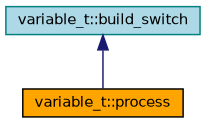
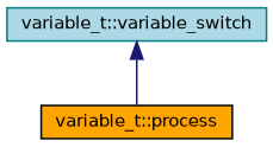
  digraph {
    rankdir=TB
    fontname="DejaVu Sans"
    node [fontname="DejaVu Sans" fontsize=10 shape=record style=filled]
-   n1 [color=teal fillcolor=lightblue fontcolor=black height=0.2 label="variable_t::build_switch" width=0.4]
+   n1 [color=teal fillcolor=lightblue fontcolor=black height=0.2 label="variable_t::variable_switch" width=0.4]
    n2 [color=black fillcolor=orange height=0.2 label="variable_t::process" width=0.4]
    n1 -> n2 [color=midnightblue dir=back fontname="DejaVu Sans" fontsize=10 labelfontname=Helvetica labelfontsize=10 style=solid]
  }
